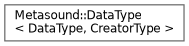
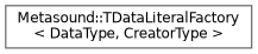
  digraph {
    rankdir=TB
-   n1 [color=grey40 fillcolor=white fontname=Helvetica fontsize=10 height=0.2 label="Metasound::DataType\l\< DataType, CreatorType \>" shape=box style=filled width=0.4]
+   n1 [color=grey40 fillcolor=white fontname=Helvetica fontsize=10 height=0.2 label="Metasound::TDataLiteralFactory\l\< DataType, CreatorType \>" shape=box style=filled width=0.4]
  }
